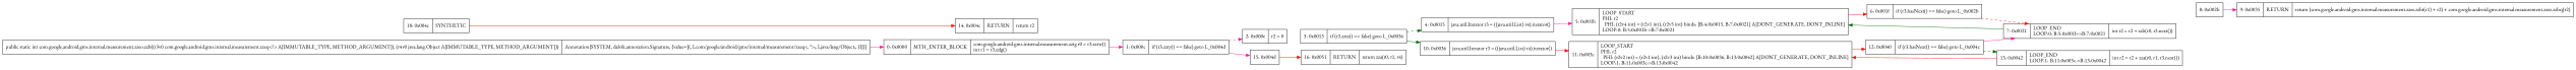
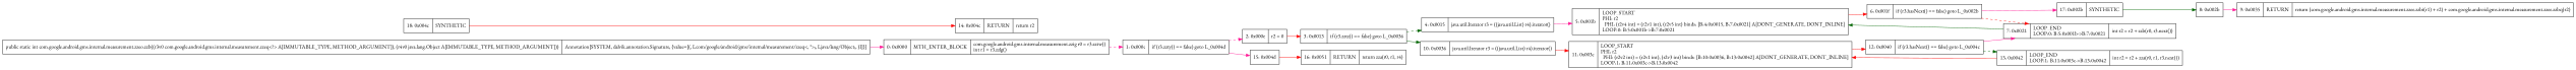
  digraph {
    fontname="EB Garamond"
    rankdir=LR
    node [fontname="EB Garamond" shape=record]
    edge [color=deeppink fontname="EB Garamond"]
    n1 [label="{0\:\ 0x0000|MTH_ENTER_BLOCK\l|com.google.android.gms.internal.measurement.zzig r0 = r3.zztw()\lint r1 = r3.zzlg()\l}"]
    n2 [label="{1\:\ 0x000c|if (r3.zzty() == false) goto L_0x004d\l}"]
    n3 [label="{2\:\ 0x000e|r2 = 0\l}"]
    n4 [label="{15\:\ 0x004d}"]
    n5 [label="{3\:\ 0x0013|if (r3.zztz() == false) goto L_0x0036\l}"]
    n6 [label="{16\:\ 0x0051|RETURN\l|return zza(r0, r1, r4)\l}"]
    n7 [label="{4\:\ 0x0015|java.util.Iterator r3 = ((java.util.List) r4).iterator()\l}"]
    n8 [label="{10\:\ 0x0036|java.util.Iterator r3 = ((java.util.List) r4).iterator()\l}"]
    n9 [label="{5\:\ 0x001b|LOOP_START\lPHI: r2 \l  PHI: (r2v4 int) = (r2v1 int), (r2v5 int) binds: [B:4:0x0015, B:7:0x0021] A[DONT_GENERATE, DONT_INLINE]\lLOOP:0: B:5:0x001b\-\>B:7:0x0021\l}"]
    n10 [label="{11\:\ 0x003c|LOOP_START\lPHI: r2 \l  PHI: (r2v2 int) = (r2v1 int), (r2v3 int) binds: [B:10:0x0036, B:13:0x0042] A[DONT_GENERATE, DONT_INLINE]\lLOOP:1: B:11:0x003c\-\>B:13:0x0042\l}"]
    n11 [label="{6\:\ 0x001f|if (r3.hasNext() == false) goto L_0x002b\l}"]
    n12 [label="{7\:\ 0x0021|LOOP_END\lLOOP:0: B:5:0x001b\-\>B:7:0x0021\l|int r2 = r2 + zzb(r0, r3.next())\l}"]
+   n13 [label="{17\:\ 0x002b|SYNTHETIC\l}"]
    n14 [label="{8\:\ 0x002b}"]
    n15 [label="{9\:\ 0x0035|RETURN\l|return (com.google.android.gms.internal.measurement.zzee.zzbi(r1) + r2) + com.google.android.gms.internal.measurement.zzee.zzbq(r2)\l}"]
    n16 [label="{12\:\ 0x0040|if (r3.hasNext() == false) goto L_0x004c\l}"]
    n17 [label="{13\:\ 0x0042|LOOP_END\lLOOP:1: B:11:0x003c\-\>B:13:0x0042\l|int r2 = r2 + zza(r0, r1, r3.next())\l}"]
    n18 [label="{18\:\ 0x004c|SYNTHETIC\l}"]
    n19 [label="{14\:\ 0x004c|RETURN\l|return r2\l}"]
    n20 [label="{public static int com.google.android.gms.internal.measurement.zzeo.zzb((r3v0 com.google.android.gms.internal.measurement.zzeq\<?\> A[IMMUTABLE_TYPE, METHOD_ARGUMENT]), (r4v0 java.lang.Object A[IMMUTABLE_TYPE, METHOD_ARGUMENT]))  | Annotation[SYSTEM, dalvik.annotation.Signature, \{value=[(, Lcom\/google\/android\/gms\/internal\/measurement\/zzeq\<, *\>;, Ljava\/lang\/Object;, )I]\}]\l}"]
-   n1 -> n2
+   n1 -> n2 [style=dashed]
    n2 -> n3 [style=dashed]
    n2 -> n4
+   n3 -> n5 [color=red]
    n4 -> n6 [color=red]
    n5 -> n7 [color=darkgreen style=dashed]
    n5 -> n8 [color=darkgreen]
    n7 -> n9
    n8 -> n10 [color=red]
    n9 -> n11 [color=red]
    n10 -> n16 [color=red]
    n11 -> n12 [color=red style=dashed]
+   n11 -> n13
    n12 -> n9 [color=darkgreen]
+   n13 -> n14 [color=darkgreen]
    n14 -> n15
    n16 -> n12
    n16 -> n17 [color=darkgreen style=dashed]
    n17 -> n10 [color=red]
    n18 -> n19 [color=red]
    n20 -> n1
  }
